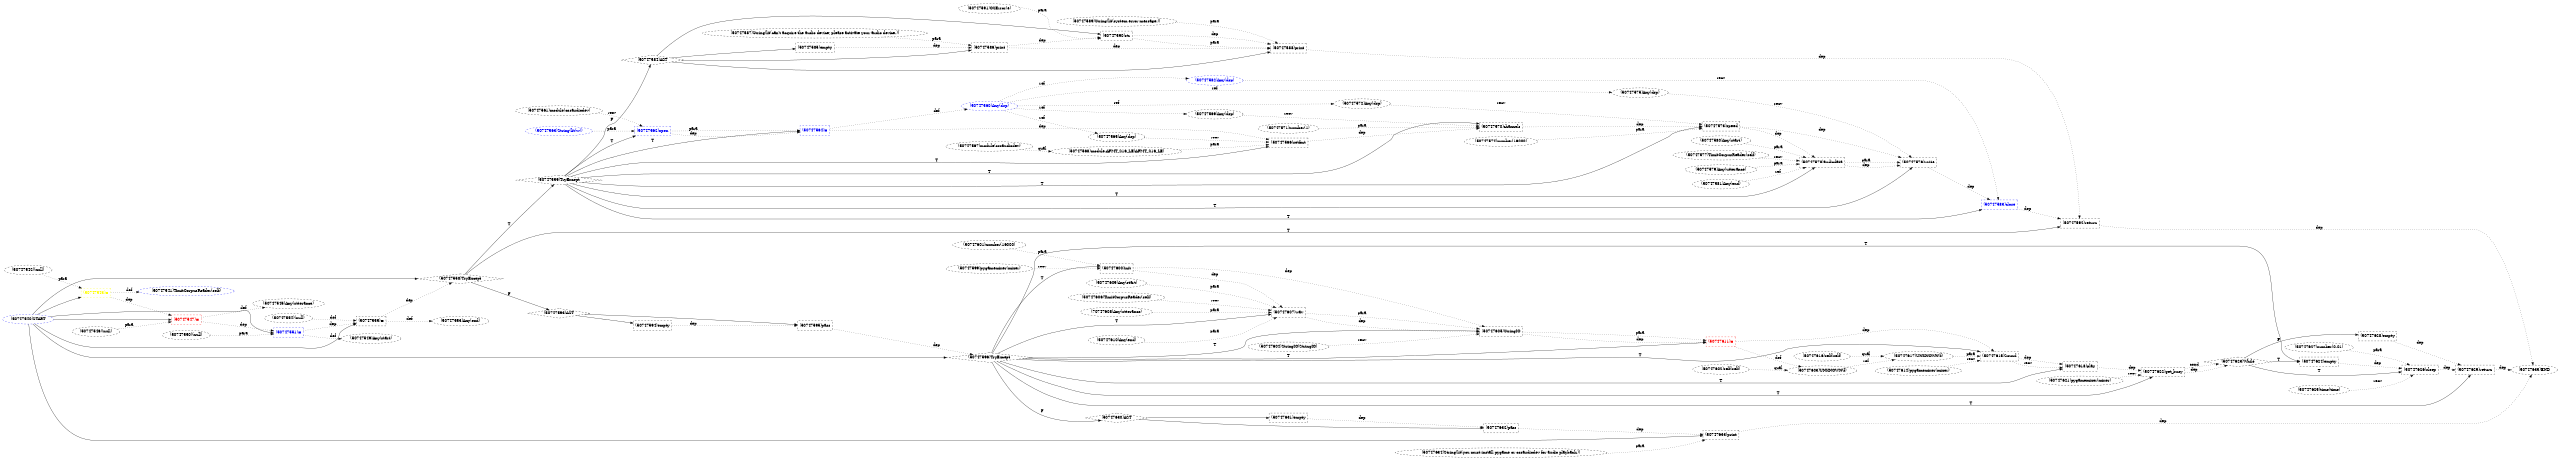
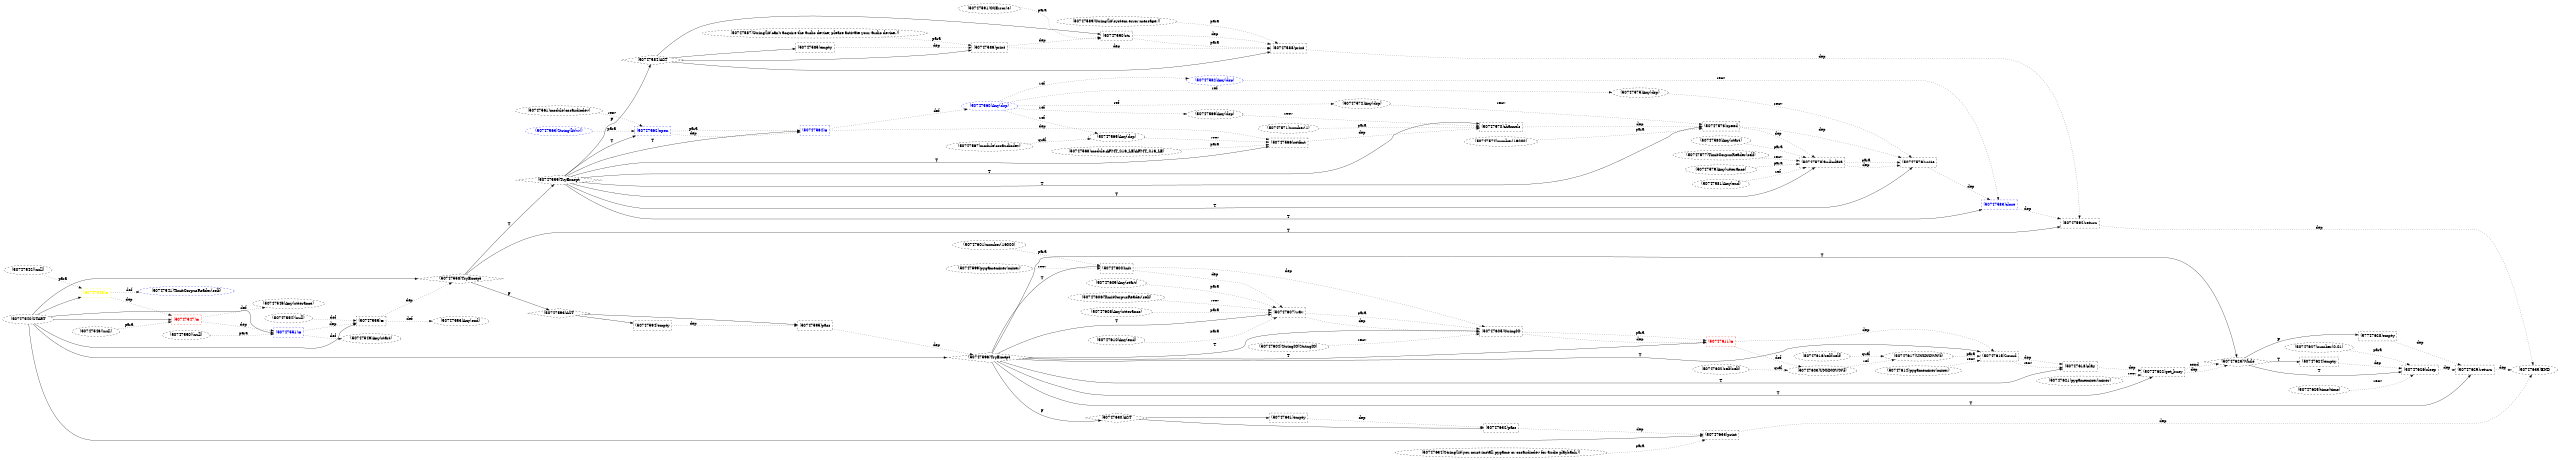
  digraph {
    rankdir=LR
    node [shape=ellipse style=dashed]
    edge [style=dotted]
    n1 [label="(50747592)return" shape=box]
    n2 [label="(50747635)END" shape=""]
    n3 [label="(50747554)(null)"]
    n4 [color=black fontcolor=black label="(50747555)=" shape=box]
    n5 [label="(50747558)TryExcept" shape=diamond]
    n6 [label="(50747553)Any(end)"]
    n7 [label="(50747602)self(self)"]
    n8 [label="(50747603)UNKNOWN(f)"]
    n9 [label="(50747617)UNKNOWN(f)"]
    n10 [label="(50747546)(null)"]
    n11 [color=red fontcolor=red label="(50747547)=" shape=box]
    n12 [label="(50747545)Any(utterance)"]
    n13 [color=blue fontcolor=blue label="(50747551)=" shape=box]
    n14 [label="(50747549)Any(start)"]
    n15 [label="(50747604)StringIO(StringIO)"]
    n16 [label="(50747605)StringIO" shape=box]
    n17 [color=red fontcolor=red label="(50747611)=" shape=box]
    n18 [label="(50747623)While" shape=diamond]
-   n19 [label="(50747628)empty" shape=box]
+   n19 [label="(57747628)empty" shape=box]
    n20 [label="(50747626)sleep" shape=box]
    n21 [label="(50747624)empty" shape=box]
    n22 [label="(50747629)return" shape=box]
    n23 [label="(50747634)String(lit(you must install pygame or ossaudiodev for audio playback.))"]
    n24 [label="(50747633)print" shape=box]
    n25 [label="(50747587)String(lit(can't acquire the audio device; please activate your audio device.))"]
    n26 [label="(50747586)print" shape=box]
    n27 [label="(50747588)print" shape=box]
    n28 [label="(50747590)str" shape=box]
    n29 [label="(50747601)number(16000)"]
    n30 [label="(50747600)init" shape=box]
    n31 [label="(50747607)wav" shape=box]
    n32 [label="(50747585)empty" shape=box]
    n33 [color=blue label="(50747541)TimitCorpusReader(self)"]
    n34 [label="(50747569)Any(dsp)"]
    n35 [label="(50747570)channels" shape=box]
    n36 [label="(50747573)speed" shape=box]
    n37 [label="(50747574)number(16000)"]
    n38 [label="(50747578)audiodata" shape=box]
    n39 [label="(50747576)write" shape=box]
    n40 [color=blue fontcolor=blue label="(50747583)close" shape=box]
    n41 [label="(50747581)Any(end)"]
    n42 [label="(50747572)Any(dsp)"]
    n43 [label="(50747625)time(time)"]
    n44 [label="(50747568)module.AFMT_S16_LE(AFMT_S16_LE)"]
    n45 [label="(50747566)setfmt" shape=box]
    n46 [label="(50747610)Any(end)"]
-   n47 [label="(50747540)START" color=blue shape=""]
+   n47 [label="(50747540)START" shape=""]
    n48 [label="(50747596)TryExcept" shape=diamond]
    n49 [color=yellow fontcolor=yellow label="(50747543)=" shape=box]
    n50 [label="(50747593)AST" shape=diamond]
    n51 [label="(50747559)TryExcept" shape=diamond]
    n52 [label="(50747615)Sound" shape=box]
    n53 [label="(50747622)get_busy" shape=box]
    n54 [label="(50747630)AST" shape=diamond]
    n55 [label="(50747618)play" shape=box]
    n56 [label="(50747594)empty" shape=box]
    n57 [label="(50747595)pass" shape=box]
    n58 [label="(50747584)AST" shape=diamond]
    n59 [color=blue fontcolor=blue label="(50747562)open" shape=box]
    n60 [color=blue fontcolor=blue label="(50747564)=" shape=box]
    n61 [label="(50747609)Any(start)"]
    n62 [label="(50747589)String(lit(system error message:))"]
    n63 [color=blue fontcolor=blue label="(50747560)Any(dsp)"]
    n64 [color=blue fontcolor=blue label="(50747582)Any(dsp)"]
    n65 [label="(50747575)Any(dsp)"]
    n66 [label="(50747565)Any(dsp)"]
    n67 [label="(50747599)pygamemixer(mixer)"]
    n68 [label="(50747550)(null)"]
    n69 [label="(50747591)OSError(e)"]
    n70 [label="(50747606)TimitCorpusReader(self)"]
-   n71 [label="(70747608)Any(utterance)"]
+   n71 [label="(50747608)Any(utterance)"]
    n72 [label="(50747631)empty" shape=box]
    n73 [label="(50747632)pass" shape=box]
    n74 [label="(50747621)pygamemixer(mixer)"]
    n75 [label="(50747580)Any(start)"]
    n76 [label="(50747614)pygamemixer(mixer)"]
    n77 [label="(50747561)module(ossaudiodev)"]
    n78 [label="(50747577)TimitCorpusReader(self)"]
    n79 [color=blue fontcolor=blue label="(50747563)String(lit(w))"]
    n80 [label="(50747542)(null)"]
    n81 [label="(50747571)number(1)"]
    n82 [label="(50747579)Any(utterance)"]
    n83 [label="(50747567)module(ossaudiodev)"]
    n84 [label="(50747616)self(self)"]
    n85 [label="(50747627)number(0.01)"]
    n1 -> n2 [label=dep]
    n3 -> n4 [label=def]
    n4 -> n5 [label=dep]
    n4 -> n6 [label=def]
    n5 -> n1 [label=T style=""]
    n5 -> n50 [label=F style=""]
    n5 -> n51 [label=T style=""]
    n7 -> n8 [label=qual]
    n8 -> n9 [label=ref]
    n9 -> n52 [label=para]
    n10 -> n11 [label=para]
    n11 -> n12 [label=def]
    n11 -> n13 [label=dep]
    n13 -> n4 [label=dep]
    n13 -> n14 [label=def]
    n15 -> n16 [label=recv]
    n16 -> n17 [label=dep]
    n16 -> n17 [label=para]
    n17 -> n8 [label=def]
    n17 -> n52 [label=dep]
    n18 -> n19 [label=F style=""]
    n18 -> n20 [label=T style=""]
    n18 -> n21 [label=T style=""]
    n19 -> n22 [label=dep]
    n20 -> n22 [label=dep]
    n21 -> n20 [label=dep]
    n22 -> n2 [label=dep]
    n23 -> n24 [label=para]
    n24 -> n2 [label=dep]
    n25 -> n26 [label=para]
    n26 -> n27 [label=dep]
    n26 -> n28 [label=dep]
    n27 -> n1 [label=dep]
    n28 -> n27 [label=dep]
    n28 -> n27 [label=para]
    n29 -> n30 [label=para]
    n30 -> n16 [label=dep]
    n30 -> n31 [label=dep]
    n31 -> n16 [label=dep]
    n31 -> n16 [label=para]
    n32 -> n26 [label=dep]
    n34 -> n35 [label=recv]
    n35 -> n36 [label=dep]
    n36 -> n38 [label=dep]
    n36 -> n39 [label=dep]
    n37 -> n36 [label=para]
    n38 -> n39 [label=dep]
    n38 -> n39 [label=para]
    n39 -> n40 [label=dep]
    n40 -> n1 [label=dep]
    n41 -> n38 [label=ref]
    n42 -> n36 [label=recv]
    n43 -> n20 [label=recv]
    n44 -> n45 [label=para]
    n45 -> n35 [label=dep]
    n46 -> n31 [label=para]
    n47 -> n4 [style=solid]
    n47 -> n5 [style=solid]
    n47 -> n11 [style=solid]
    n47 -> n13 [style=solid]
    n47 -> n24 [style=solid]
    n47 -> n48 [style=solid]
    n47 -> n49 [style=solid]
    n48 -> n16 [label=T style=""]
    n48 -> n17 [label=T style=""]
-   n48 -> n21 [label=T style=""]
+   n48 -> n18 [label=T style=""]
    n48 -> n22 [label=T style=""]
    n48 -> n30 [label=T style=""]
    n48 -> n31 [label=T style=""]
    n48 -> n52 [label=T style=""]
    n48 -> n53 [label=T style=""]
    n48 -> n54 [label=F style=""]
    n48 -> n55 [label=T style=""]
    n49 -> n11 [label=dep]
    n49 -> n33 [label=def]
    n50 -> n56 [style=solid]
    n50 -> n57 [style=solid]
    n51 -> n35 [label=T style=""]
    n51 -> n36 [label=T style=""]
    n51 -> n38 [label=T style=""]
    n51 -> n39 [label=T style=""]
    n51 -> n40 [label=T style=""]
    n51 -> n45 [label=T style=""]
    n51 -> n58 [label=F style=""]
    n51 -> n59 [label=T style=""]
    n51 -> n60 [label=T style=""]
    n52 -> n55 [label=dep]
    n52 -> n55 [label=recv]
    n53 -> n18 [label=dep]
    n53 -> n18 [label=cond]
    n54 -> n72 [style=solid]
    n54 -> n73 [style=solid]
    n55 -> n53 [label=dep]
    n56 -> n57 [label=dep]
    n57 -> n48 [label=dep]
    n58 -> n26 [style=solid]
    n58 -> n27 [style=solid]
    n58 -> n28 [style=solid]
    n58 -> n32 [style=solid]
    n59 -> n60 [label=dep]
    n59 -> n60 [label=para]
    n60 -> n45 [label=dep]
    n60 -> n63 [label=def]
    n61 -> n31 [label=para]
    n62 -> n27 [label=para]
    n63 -> n34 [label=ref]
    n63 -> n42 [label=ref]
    n63 -> n64 [label=ref]
    n63 -> n65 [label=ref]
    n63 -> n66 [label=ref]
    n64 -> n40 [label=recv]
    n65 -> n39 [label=recv]
    n66 -> n45 [label=recv]
    n67 -> n30 [label=recv]
    n68 -> n13 [label=para]
    n69 -> n28 [label=para]
    n70 -> n31 [label=recv]
    n71 -> n31 [label=para]
    n72 -> n73 [label=dep]
    n73 -> n24 [label=dep]
    n74 -> n53 [label=recv]
    n75 -> n38 [label=para]
    n76 -> n52 [label=recv]
    n77 -> n59 [label=recv]
    n78 -> n38 [label=recv]
    n79 -> n59 [label=para]
    n80 -> n49 [label=para]
    n81 -> n35 [label=para]
    n82 -> n38 [label=para]
-   n83 -> n44 [label=qual]
+   n83 -> n66 [label=qual]
    n84 -> n9 [label=qual]
    n85 -> n20 [label=para]
  }
